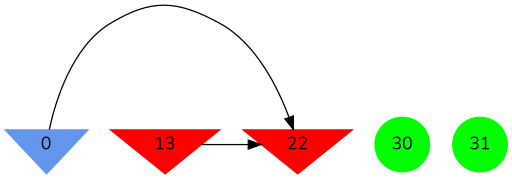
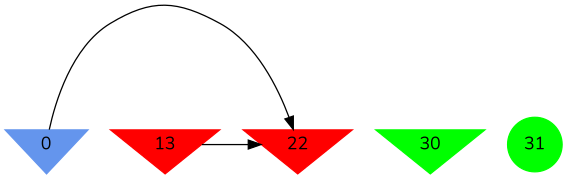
  digraph {
    ranksep=2.0
    fontname=Nunito
    node [color=red shape=invtriangle style=filled fontname=Nunito]
    edge [fontname=Nunito]
    0 [color=cornflowerblue]
    13
    22
-   30 [color=green shape=circle]
+   30 [color=green]
    31 [color=green shape=circle]
    subgraph sub_1 {
      rank=same
      0
      13
      22
    }
    subgraph sub_2 {
      rank=same
    }
    subgraph sub_3 {
      rank=same
      30
      31
    }
    0 -> 22
    13 -> 22
  }
